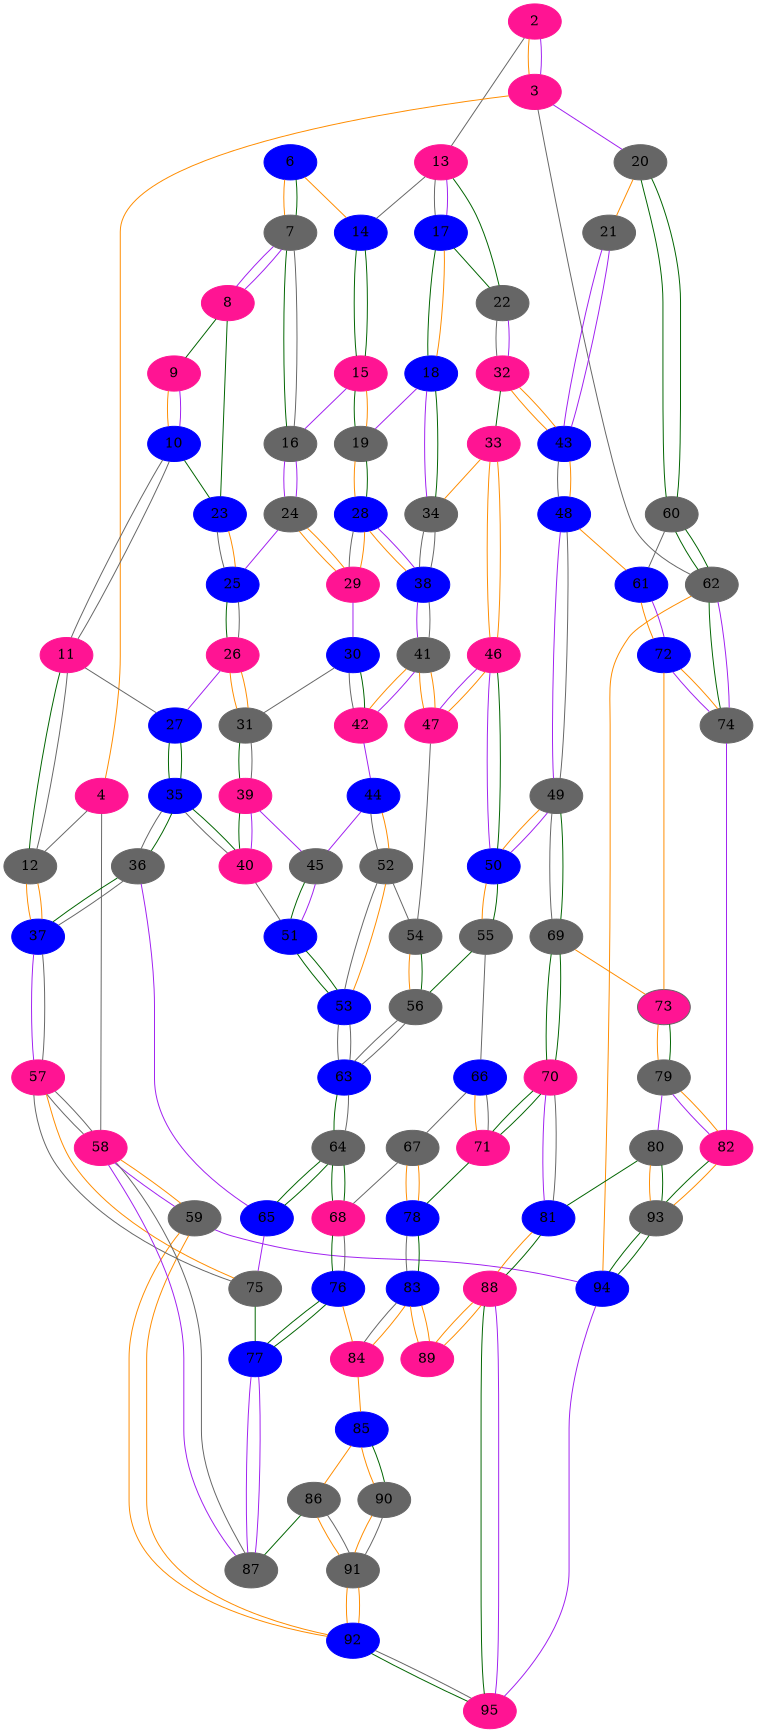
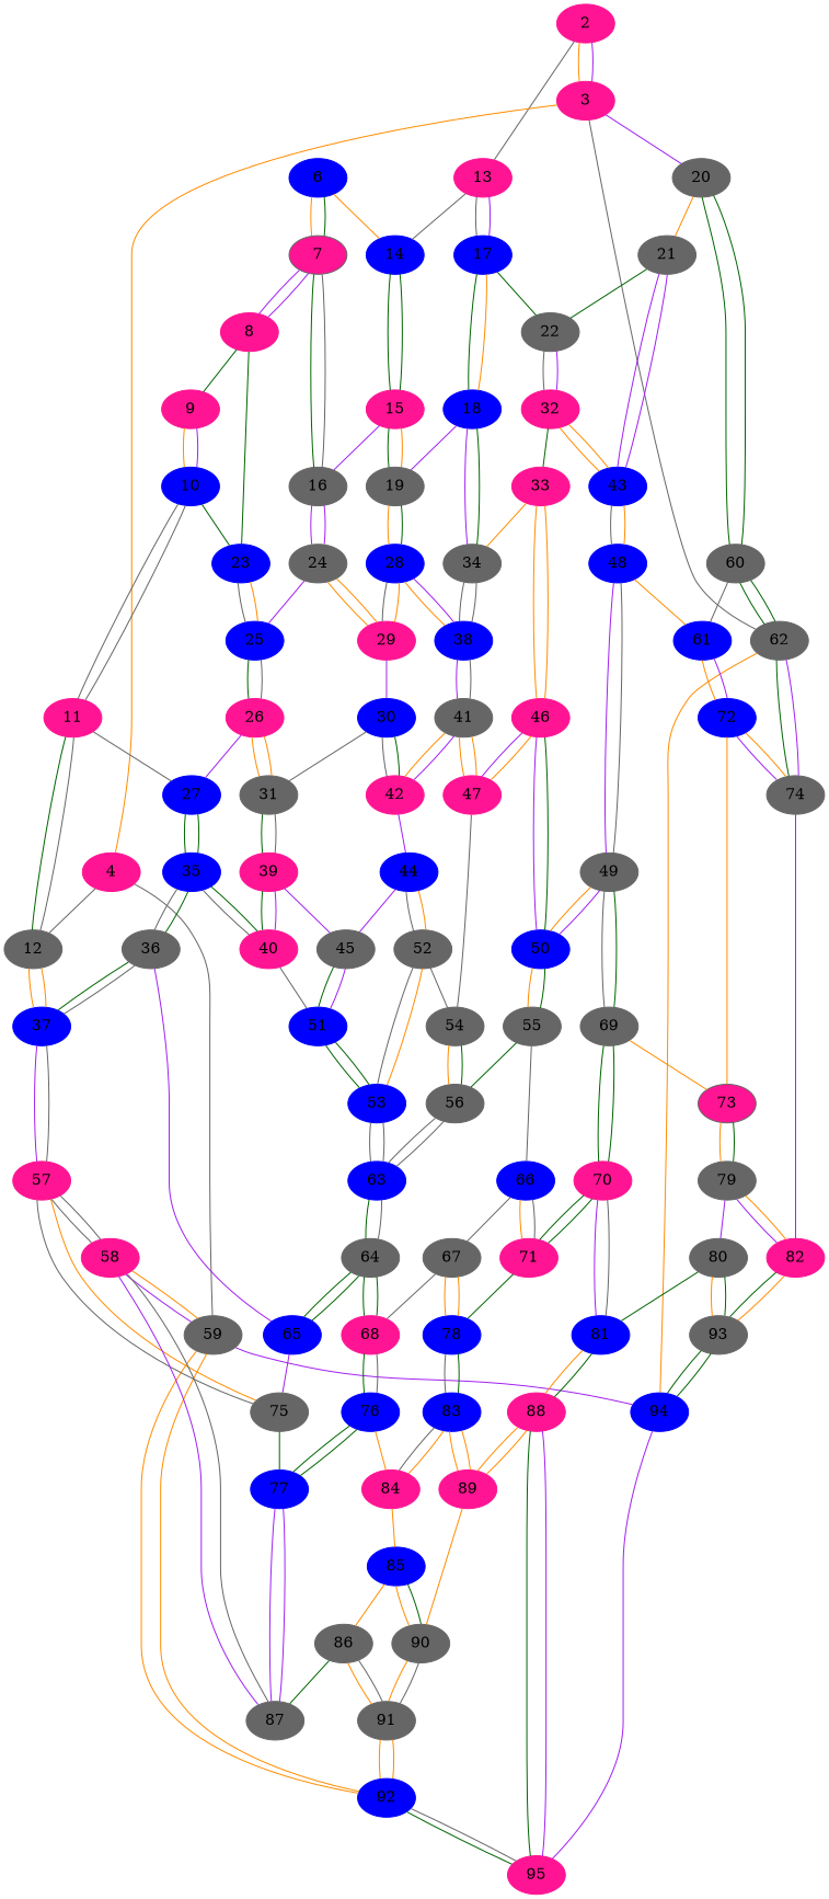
  graph {
    node [color=gray40 style=filled]
    edge [color=darkorange]
    2 [color=deeppink]
    3 [color=deeppink]
    13 [color=deeppink]
    6 [color=blue]
-   7
+   7 [fillcolor=deeppink]
    14 [color=blue]
    4 [color=deeppink]
    20
    62
    17 [color=blue]
    12
    59
    21
    60
    94 [color=blue]
    74
    37 [color=blue]
    92 [color=blue]
    9 [color=deeppink]
    10 [color=blue]
    8 [color=deeppink]
    16
    15 [color=deeppink]
    23 [color=blue]
    24
    25 [color=blue]
    11 [color=deeppink]
    27 [color=blue]
    35 [color=blue]
    57 [color=deeppink]
    18 [color=blue]
    22
    19
    28 [color=blue]
    29 [color=deeppink]
    34
    32 [color=deeppink]
    38 [color=blue]
    43 [color=blue]
    61 [color=blue]
    48 [color=blue]
    33 [color=deeppink]
    26 [color=deeppink]
    30 [color=blue]
    31
    39 [color=deeppink]
    36
    40 [color=deeppink]
    41
    42 [color=deeppink]
    44 [color=blue]
    45
    46 [color=deeppink]
    47 [color=deeppink]
    50 [color=blue]
    65 [color=blue]
    51 [color=blue]
    75
    58 [color=deeppink]
    53 [color=blue]
    54
    52
    49
    55
    56
    69
    72 [color=blue]
    70 [color=deeppink]
    73 [fillcolor=deeppink]
    66 [color=blue]
    63 [color=blue]
    64
    67
    71 [color=deeppink]
    87
    77 [color=blue]
    95 [color=deeppink]
    82 [color=deeppink]
    68 [color=deeppink]
    76 [color=blue]
    78 [color=blue]
    83 [color=blue]
    84 [color=deeppink]
    81 [color=blue]
    79
    88 [color=deeppink]
    80
    93
    85 [color=blue]
    89 [color=deeppink]
    90
    86
    91
    2 -- 3
    2 -- 3 [color=purple]
    2 -- 13 [color=gray40]
    3 -- 4
    3 -- 20 [color=purple]
    3 -- 62 [color=gray40]
    13 -- 14 [color=gray40]
    13 -- 17 [color=gray40]
    13 -- 17 [color=purple]
    6 -- 7
    6 -- 7 [color=darkgreen]
    6 -- 14
    7 -- 8 [color=purple]
    7 -- 8 [color=purple]
    7 -- 16 [color=darkgreen]
    7 -- 16 [color=gray40]
    14 -- 15 [color=darkgreen]
    14 -- 15 [color=darkgreen]
    4 -- 12 [color=gray40]
-   4 -- 58 [color=gray40]
+   4 -- 59 [color=gray40]
    20 -- 21
    20 -- 60 [color=darkgreen]
    20 -- 60 [color=darkgreen]
    62 -- 94
    62 -- 74 [color=darkgreen]
    62 -- 74 [color=purple]
    17 -- 18 [color=darkgreen]
    17 -- 18
    17 -- 22 [color=darkgreen]
    12 -- 37
    12 -- 37
    59 -- 94 [color=purple]
    59 -- 92
    59 -- 92
-   13 -- 22 [color=darkgreen]
+   21 -- 22 [color=darkgreen]
    21 -- 43 [color=purple]
    21 -- 43 [color=purple]
    60 -- 62 [color=darkgreen]
    60 -- 62 [color=darkgreen]
    60 -- 61 [color=gray40]
    94 -- 95 [color=purple]
    74 -- 82 [color=purple]
    37 -- 57 [color=purple]
    37 -- 57 [color=gray40]
    92 -- 95 [color=darkgreen]
    92 -- 95 [color=gray40]
    9 -- 10
    9 -- 10 [color=purple]
    10 -- 23 [color=darkgreen]
    10 -- 11 [color=gray40]
    10 -- 11 [color=gray40]
    8 -- 9 [color=darkgreen]
    8 -- 23 [color=darkgreen]
    16 -- 24 [color=purple]
    16 -- 24 [color=purple]
    15 -- 16 [color=purple]
    15 -- 19 [color=darkgreen]
    15 -- 19
    23 -- 25 [color=gray40]
    23 -- 25
    24 -- 25 [color=purple]
    24 -- 29
    24 -- 29
    25 -- 26 [color=darkgreen]
    25 -- 26 [color=gray40]
    11 -- 12 [color=darkgreen]
    11 -- 12 [color=gray40]
    11 -- 27 [color=gray40]
    27 -- 35 [color=darkgreen]
    27 -- 35 [color=darkgreen]
    35 -- 36 [color=gray40]
    35 -- 36 [color=darkgreen]
    35 -- 40 [color=gray40]
    35 -- 40 [color=darkgreen]
    57 -- 75 [color=gray40]
    57 -- 75
    57 -- 58 [color=gray40]
    57 -- 58 [color=gray40]
    18 -- 19 [color=purple]
    18 -- 34 [color=purple]
    18 -- 34 [color=darkgreen]
    22 -- 32 [color=gray40]
    22 -- 32 [color=purple]
    19 -- 28
    19 -- 28 [color=darkgreen]
    28 -- 29 [color=gray40]
    28 -- 29
    28 -- 38
    28 -- 38 [color=purple]
    29 -- 30 [color=purple]
    34 -- 38 [color=gray40]
    34 -- 38 [color=gray40]
    32 -- 43
    32 -- 43
    32 -- 33 [color=darkgreen]
    38 -- 41 [color=purple]
    38 -- 41 [color=gray40]
    43 -- 48 [color=gray40]
    43 -- 48
    61 -- 72
    61 -- 72 [color=purple]
    48 -- 61
    48 -- 49 [color=purple]
    48 -- 49 [color=gray40]
    33 -- 34
    33 -- 46
    33 -- 46
    26 -- 27 [color=purple]
    26 -- 31
    26 -- 31
    30 -- 31 [color=gray40]
    30 -- 42 [color=gray40]
    30 -- 42 [color=darkgreen]
    31 -- 39 [color=darkgreen]
    31 -- 39 [color=gray40]
    39 -- 40 [color=darkgreen]
    39 -- 40 [color=purple]
    39 -- 45 [color=purple]
    36 -- 37 [color=darkgreen]
    36 -- 37 [color=gray40]
    36 -- 65 [color=purple]
    40 -- 51 [color=gray40]
    41 -- 42
    41 -- 42 [color=purple]
    41 -- 47
    41 -- 47
    42 -- 44 [color=purple]
    44 -- 45 [color=purple]
    44 -- 52 [color=gray40]
    44 -- 52
    45 -- 51 [color=darkgreen]
    45 -- 51 [color=purple]
    46 -- 47 [color=purple]
    46 -- 47
    46 -- 50 [color=purple]
    46 -- 50 [color=darkgreen]
    47 -- 54 [color=gray40]
    50 -- 55
    50 -- 55 [color=darkgreen]
    65 -- 75 [color=purple]
    51 -- 53 [color=darkgreen]
    51 -- 53 [color=darkgreen]
    75 -- 77 [color=darkgreen]
    58 -- 59 [color=purple]
    58 -- 59
    58 -- 87 [color=purple]
    58 -- 87 [color=gray40]
    53 -- 63 [color=gray40]
    53 -- 63 [color=gray40]
    54 -- 56
    54 -- 56 [color=darkgreen]
    52 -- 53 [color=gray40]
    52 -- 53
    52 -- 54 [color=gray40]
    49 -- 50
    49 -- 50 [color=purple]
    49 -- 69 [color=gray40]
    49 -- 69 [color=darkgreen]
    55 -- 56 [color=darkgreen]
    55 -- 66 [color=gray40]
    56 -- 63 [color=gray40]
    56 -- 63 [color=gray40]
    69 -- 70 [color=darkgreen]
    69 -- 70 [color=darkgreen]
    69 -- 73
    72 -- 74 [color=purple]
    72 -- 74
    72 -- 73
    70 -- 71 [color=darkgreen]
    70 -- 71 [color=darkgreen]
    70 -- 81 [color=purple]
    70 -- 81 [color=gray40]
    73 -- 79
    73 -- 79 [color=darkgreen]
    66 -- 67 [color=gray40]
    66 -- 71
    66 -- 71 [color=gray40]
    63 -- 64 [color=darkgreen]
    63 -- 64 [color=gray40]
    64 -- 65 [color=darkgreen]
    64 -- 65 [color=darkgreen]
    64 -- 68 [color=darkgreen]
    64 -- 68 [color=darkgreen]
    67 -- 68 [color=gray40]
    67 -- 78
    67 -- 78
    71 -- 78 [color=darkgreen]
    77 -- 87 [color=purple]
    77 -- 87 [color=purple]
    82 -- 93 [color=darkgreen]
    82 -- 93
    68 -- 76 [color=darkgreen]
    68 -- 76 [color=gray40]
    76 -- 77 [color=darkgreen]
    76 -- 77 [color=darkgreen]
    76 -- 84
    78 -- 83 [color=gray40]
    78 -- 83 [color=darkgreen]
    83 -- 84 [color=gray40]
    83 -- 84
    83 -- 89
    83 -- 89
    84 -- 85
    81 -- 88
    81 -- 88 [color=darkgreen]
    79 -- 82 [color=purple]
    79 -- 82
    79 -- 80 [color=purple]
    88 -- 95 [color=darkgreen]
    88 -- 95 [color=purple]
    88 -- 89
    88 -- 89
    80 -- 81 [color=darkgreen]
    80 -- 93
    80 -- 93 [color=darkgreen]
    93 -- 94 [color=darkgreen]
    93 -- 94 [color=darkgreen]
    85 -- 90
    85 -- 90 [color=darkgreen]
    85 -- 86
+   89 -- 90
    90 -- 91
    90 -- 91 [color=gray40]
    86 -- 87 [color=darkgreen]
    86 -- 91
    86 -- 91 [color=gray40]
    91 -- 92
    91 -- 92
  }
